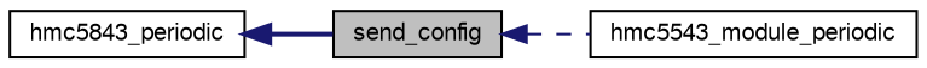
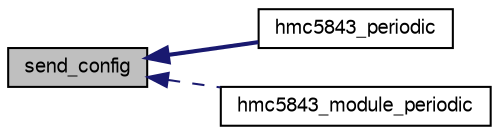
  digraph {
    rankdir=LR
    node [color=black fillcolor=white fontname=FreeSans fontsize=10 shape=record style=filled]
    edge [color=midnightblue dir=back fontname=FreeSans fontsize=10 labelfontname=FreeSans labelfontsize=10]
    n1 [fillcolor=grey75 fontcolor=black height=0.2 label=send_config width=0.4]
    n2 [height=0.2 label=hmc5843_periodic width=0.4]
-   n3 [height=0.2 label=hmc5543_module_periodic width=0.4]
-   n2 -> n1 [style=bold]
+   n3 [height=0.2 label=hmc5843_module_periodic width=0.4]
+   n1 -> n2 [style=bold]
    n1 -> n3 [style=dashed]
  }
